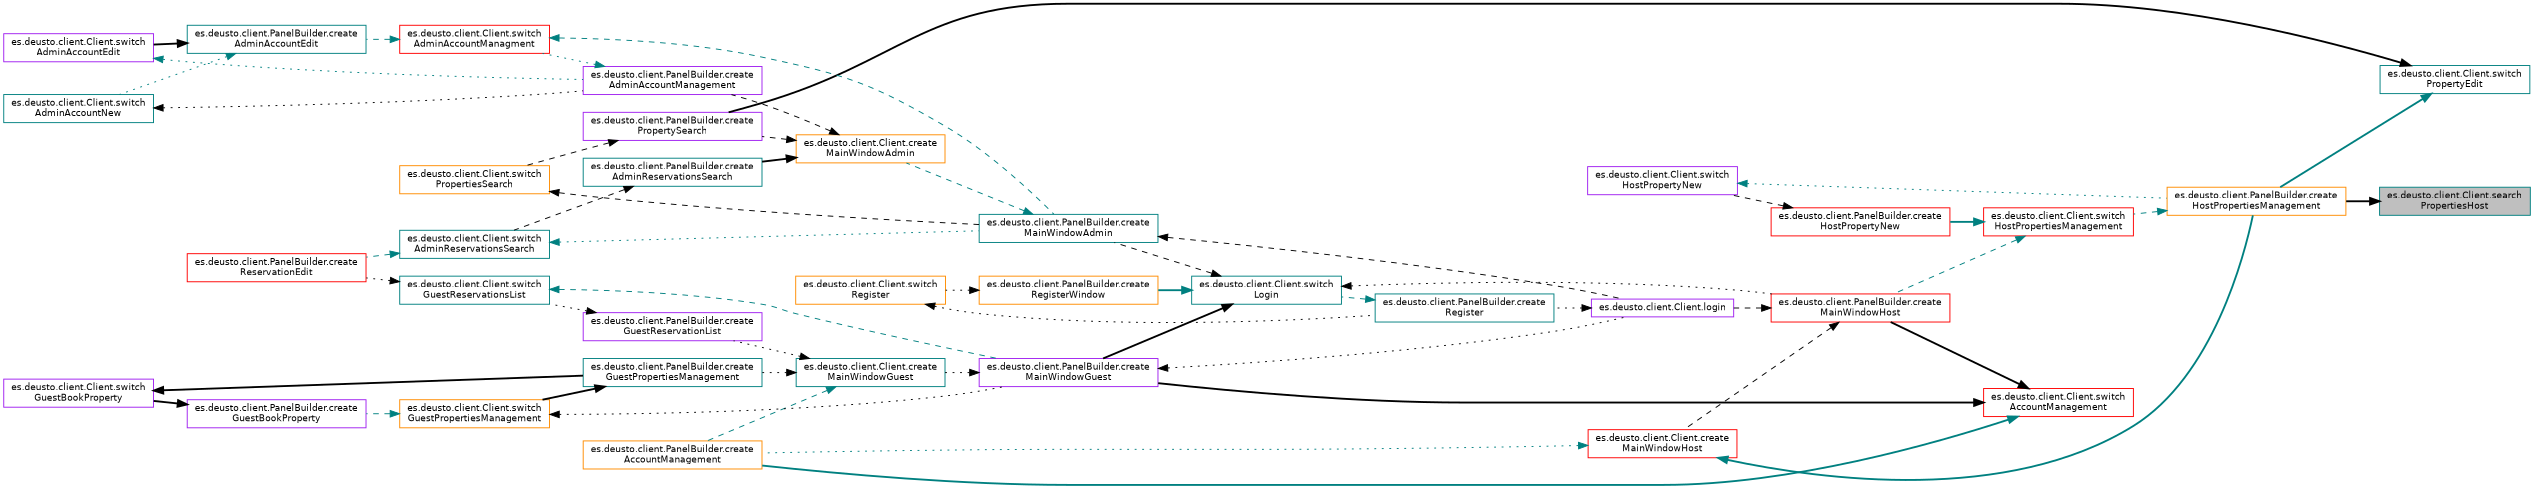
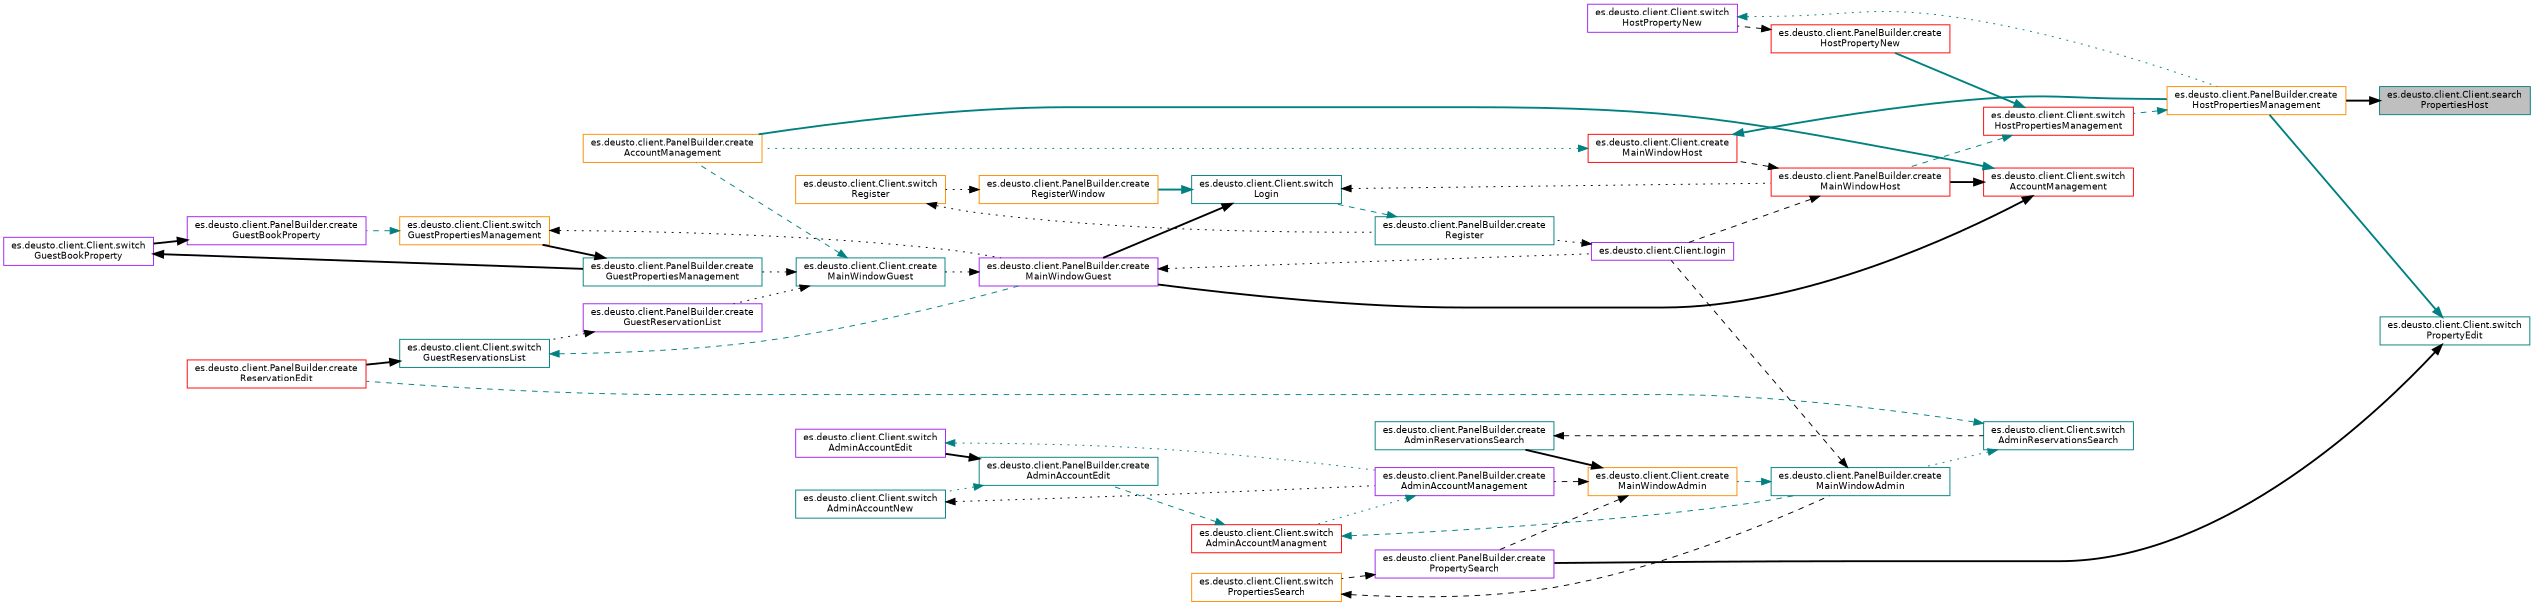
  digraph {
    rankdir=RL
    node [color=teal fillcolor=white fontname=Helvetica fontsize=10 shape=record style=filled]
    edge [color=black dir=back fontname=Helvetica fontsize=10 labelfontname=Helvetica labelfontsize=10 style=dashed]
    n1 [fillcolor=grey75 fontcolor=black height=0.2 label="es.deusto.client.Client.search\lPropertiesHost" width=0.4]
    n2 [color=darkorange height=0.2 label="es.deusto.client.PanelBuilder.create\lHostPropertiesManagement" width=0.4]
    n3 [color=red height=0.2 label="es.deusto.client.Client.switch\lHostPropertiesManagement" width=0.4]
    n4 [color=red height=0.2 label="es.deusto.client.PanelBuilder.create\lMainWindowHost" width=0.4]
    n5 [color=red height=0.2 label="es.deusto.client.PanelBuilder.create\lHostPropertyNew" width=0.4]
    n6 [color=purple height=0.2 label="es.deusto.client.Client.login" width=0.4]
    n7 [color=red height=0.2 label="es.deusto.client.Client.create\lMainWindowHost" width=0.4]
    n8 [color=purple height=0.2 label="es.deusto.client.Client.switch\lHostPropertyNew" width=0.4]
    n9 [height=0.2 label="es.deusto.client.Client.switch\lPropertyEdit" width=0.4]
    n10 [color=purple height=0.2 label="es.deusto.client.PanelBuilder.create\lPropertySearch" width=0.4]
    n11 [color=darkorange height=0.2 label="es.deusto.client.Client.switch\lPropertiesSearch" width=0.4]
    n12 [height=0.2 label="es.deusto.client.PanelBuilder.create\lMainWindowAdmin" width=0.4]
    n13 [color=darkorange height=0.2 label="es.deusto.client.Client.create\lMainWindowAdmin" width=0.4]
    n14 [height=0.2 label="es.deusto.client.PanelBuilder.create\lRegister" width=0.4]
    n15 [height=0.2 label="es.deusto.client.PanelBuilder.create\lAdminReservationsSearch" width=0.4]
    n16 [color=purple height=0.2 label="es.deusto.client.PanelBuilder.create\lAdminAccountManagement" width=0.4]
    n17 [height=0.2 label="es.deusto.client.Client.switch\lLogin" width=0.4]
    n18 [color=darkorange height=0.2 label="es.deusto.client.PanelBuilder.create\lRegisterWindow" width=0.4]
    n19 [color=purple height=0.2 label="es.deusto.client.PanelBuilder.create\lMainWindowGuest" width=0.4]
    n20 [color=darkorange height=0.2 label="es.deusto.client.Client.switch\lRegister" width=0.4]
    n21 [height=0.2 label="es.deusto.client.Client.create\lMainWindowGuest" width=0.4]
    n22 [color=darkorange height=0.2 label="es.deusto.client.PanelBuilder.create\lAccountManagement" width=0.4]
    n23 [color=red height=0.2 label="es.deusto.client.Client.switch\lAccountManagement" width=0.4]
    n24 [color=purple height=0.2 label="es.deusto.client.PanelBuilder.create\lGuestReservationList" width=0.4]
    n25 [height=0.2 label="es.deusto.client.PanelBuilder.create\lGuestPropertiesManagement" width=0.4]
    n26 [height=0.2 label="es.deusto.client.Client.switch\lGuestReservationsList" width=0.4]
    n27 [color=darkorange height=0.2 label="es.deusto.client.Client.switch\lGuestPropertiesManagement" width=0.4]
    n28 [color=red height=0.2 label="es.deusto.client.PanelBuilder.create\lReservationEdit" width=0.4]
    n29 [height=0.2 label="es.deusto.client.Client.switch\lAdminReservationsSearch" width=0.4]
    n30 [color=purple height=0.2 label="es.deusto.client.PanelBuilder.create\lGuestBookProperty" width=0.4]
    n31 [color=purple height=0.2 label="es.deusto.client.Client.switch\lGuestBookProperty" width=0.4]
    n32 [color=red height=0.2 label="es.deusto.client.Client.switch\lAdminAccountManagment" width=0.4]
    n33 [height=0.2 label="es.deusto.client.PanelBuilder.create\lAdminAccountEdit" width=0.4]
    n34 [color=purple height=0.2 label="es.deusto.client.Client.switch\lAdminAccountEdit" width=0.4]
    n35 [height=0.2 label="es.deusto.client.Client.switch\lAdminAccountNew" width=0.4]
    n1 -> n2 [style=bold]
    n2 -> n3 [color=teal]
    n3 -> n4 [color=teal]
    n3 -> n5 [color=teal style=bold]
    n4 -> n6
    n4 -> n7
    n5 -> n8
    n6 -> n14 [style=dotted]
    n7 -> n2 [color=teal style=bold]
    n7 -> n22 [color=teal style=dotted]
    n8 -> n2 [color=teal style=dotted]
    n9 -> n2 [color=teal style=bold]
    n9 -> n10 [style=bold]
    n10 -> n11
    n11 -> n12
    n12 -> n6
    n12 -> n13 [color=teal]
    n13 -> n10
    n13 -> n15 [style=bold]
    n13 -> n16
    n14 -> n17 [color=teal]
    n15 -> n29
    n16 -> n32 [color=teal style=dotted]
    n17 -> n4 [style=dotted]
-   n17 -> n12
    n17 -> n18 [color=teal style=bold]
    n17 -> n19 [style=bold]
    n18 -> n20 [style=dotted]
    n19 -> n6 [style=dotted]
    n19 -> n21 [style=dotted]
    n20 -> n14 [style=dotted]
    n21 -> n22 [color=teal]
    n21 -> n24 [style=dotted]
    n21 -> n25 [style=dotted]
    n23 -> n4 [style=bold]
    n23 -> n19 [style=bold]
    n23 -> n22 [color=teal style=bold]
    n24 -> n26 [style=dotted]
    n25 -> n27 [style=bold]
    n26 -> n19 [color=teal]
-   n26 -> n28 [style=dotted]
+   n26 -> n28 [style=bold]
    n27 -> n19 [style=dotted]
    n27 -> n30 [color=teal]
    n29 -> n12 [color=teal style=dotted]
    n29 -> n28 [color=teal]
    n30 -> n31 [style=bold]
    n31 -> n25 [style=bold]
    n32 -> n12 [color=teal]
    n32 -> n33 [color=teal]
    n33 -> n34 [style=bold]
    n33 -> n35 [color=teal style=dotted]
    n34 -> n16 [color=teal style=dotted]
    n35 -> n16 [style=dotted]
  }
